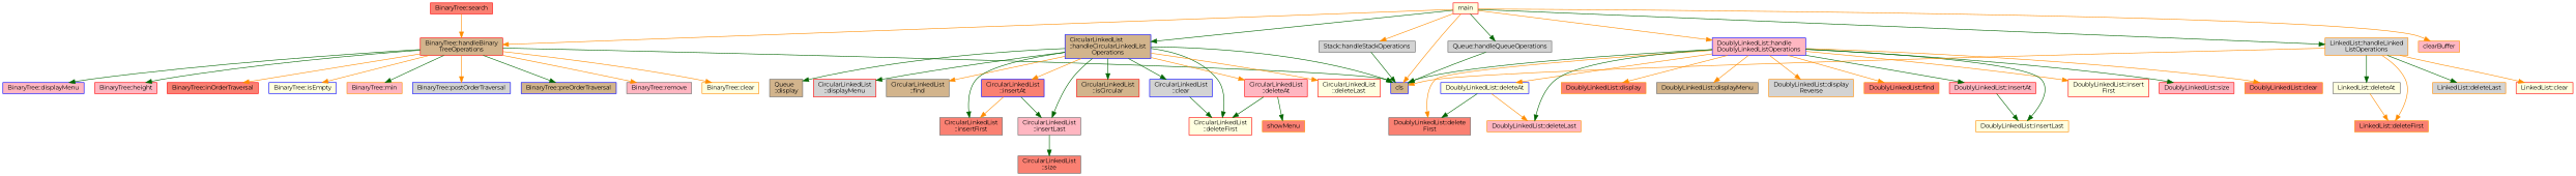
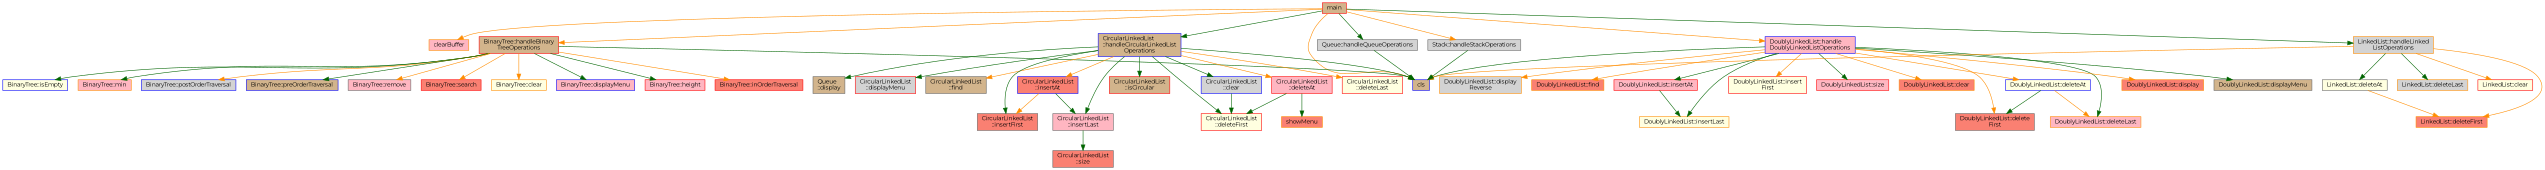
  digraph {
    fontname=Montserrat
    rankdir=TB
    node [color=red fillcolor=lightpink fontname=Montserrat fontsize=10 shape=box style=filled]
    edge [color=darkgreen fontname=Montserrat fontsize=10 labelfontname=Helvetica labelfontsize=10 style=solid]
-   n1 [fillcolor=lightyellow fontcolor=black height=0.2 label=main width=0.4]
+   n1 [fillcolor=tan fontcolor=black height=0.2 label=main width=0.4]
    n2 [color=darkorange height=0.2 label=clearBuffer width=0.4]
    n3 [color=blue fillcolor=tan height=0.2 label=cls width=0.4]
    n4 [fillcolor=tan height=0.2 label="BinaryTree::handleBinary\lTreeOperations" width=0.4]
    n5 [color=blue fillcolor=tan height=0.2 label="CircularLinkedList\l::handleCircularLinkedList\lOperations" width=0.4]
    n6 [color=blue height=0.2 label="DoublyLinkedList::handle\lDoublyLinkedListOperations" width=0.4]
    n7 [color=darkorange fillcolor=lightgrey height=0.2 label="LinkedList::handleLinked\lListOperations" width=0.4]
    n8 [color=gray40 fillcolor=lightgrey height=0.2 label="Queue::handleQueueOperations" width=0.4]
    n9 [color=gray40 fillcolor=lightgrey height=0.2 label="Stack::handleStackOperations" width=0.4]
    n10 [color=darkorange fillcolor=lightyellow height=0.2 label="BinaryTree::clear" width=0.4]
    n11 [color=blue height=0.2 label="BinaryTree::displayMenu" width=0.4]
    n12 [height=0.2 label="BinaryTree::height" width=0.4]
    n13 [fillcolor=salmon height=0.2 label="BinaryTree::inOrderTraversal" width=0.4]
    n14 [color=blue fillcolor=lightyellow height=0.2 label="BinaryTree::isEmpty" width=0.4]
    n15 [color=darkorange height=0.2 label="BinaryTree::min" width=0.4]
    n16 [color=blue fillcolor=lightgrey height=0.2 label="BinaryTree::postOrderTraversal" width=0.4]
    n17 [color=blue fillcolor=tan height=0.2 label="BinaryTree::preOrderTraversal" width=0.4]
    n18 [color=gray40 height=0.2 label="BinaryTree::remove" width=0.4]
    n19 [fillcolor=salmon height=0.2 label="BinaryTree::search" width=0.4]
    n20 [color=blue fillcolor=lightgrey height=0.2 label="CircularLinkedList\l::clear" width=0.4]
    n21 [fillcolor=lightyellow height=0.2 label="CircularLinkedList\l::deleteFirst" width=0.4]
    n22 [height=0.2 label="CircularLinkedList\l::deleteAt" width=0.4]
    n23 [fillcolor=lightyellow height=0.2 label="CircularLinkedList\l::deleteLast" width=0.4]
    n24 [color=gray40 fillcolor=tan height=0.2 label="Queue\l::display" width=0.4]
    n25 [fillcolor=lightgrey height=0.2 label="CircularLinkedList\l::displayMenu" width=0.4]
    n26 [color=gray40 fillcolor=tan height=0.2 label="CircularLinkedList\l::find" width=0.4]
    n27 [color=blue fillcolor=salmon height=0.2 label="CircularLinkedList\l::insertAt" width=0.4]
    n28 [color=gray40 fillcolor=salmon height=0.2 label="CircularLinkedList\l::insertFirst" width=0.4]
    n29 [color=gray40 height=0.2 label="CircularLinkedList\l::insertLast" width=0.4]
    n30 [fillcolor=tan height=0.2 label="CircularLinkedList\l::isCircular" width=0.4]
    n31 [color=darkorange fillcolor=salmon height=0.2 label="DoublyLinkedList::clear" width=0.4]
    n32 [color=blue fillcolor=lightyellow height=0.2 label="DoublyLinkedList::deleteAt" width=0.4]
    n33 [color=gray40 fillcolor=salmon height=0.2 label="DoublyLinkedList::delete\lFirst" width=0.4]
    n34 [color=darkorange height=0.2 label="DoublyLinkedList::deleteLast" width=0.4]
    n35 [color=darkorange fillcolor=salmon height=0.2 label="DoublyLinkedList::display" width=0.4]
    n36 [color=gray40 fillcolor=tan height=0.2 label="DoublyLinkedList::displayMenu" width=0.4]
    n37 [color=darkorange fillcolor=lightgrey height=0.2 label="DoublyLinkedList::display\lReverse" width=0.4]
    n38 [color=darkorange fillcolor=salmon height=0.2 label="DoublyLinkedList::find" width=0.4]
    n39 [height=0.2 label="DoublyLinkedList::insertAt" width=0.4]
    n40 [fillcolor=lightyellow height=0.2 label="DoublyLinkedList::insert\lFirst" width=0.4]
    n41 [color=darkorange fillcolor=lightyellow height=0.2 label="DoublyLinkedList::insertLast" width=0.4]
    n42 [height=0.2 label="DoublyLinkedList::size" width=0.4]
    n43 [fillcolor=lightyellow height=0.2 label="LinkedList::clear" width=0.4]
    n44 [color=gray40 fillcolor=lightyellow height=0.2 label="LinkedList::deleteAt" width=0.4]
    n45 [color=darkorange fillcolor=salmon height=0.2 label="LinkedList::deleteFirst" width=0.4]
    n46 [color=darkorange fillcolor=lightgrey height=0.2 label="LinkedList::deleteLast" width=0.4]
    n47 [color=darkorange fillcolor=salmon height=0.2 label=showMenu width=0.4]
    n48 [color=gray40 fillcolor=salmon height=0.2 label="CircularLinkedList\l::size" width=0.4]
    n1 -> n2 [color=darkorange]
    n1 -> n3 [color=darkorange]
    n1 -> n4 [color=darkorange]
    n1 -> n5
    n1 -> n6 [color=darkorange]
    n1 -> n7
    n1 -> n8
    n1 -> n9 [color=darkorange]
    n4 -> n3
    n4 -> n10 [color=darkorange]
    n4 -> n11
    n4 -> n12
    n4 -> n13 [color=darkorange]
-   n4 -> n14 [color=darkorange]
+   n4 -> n14
    n4 -> n15
    n4 -> n16 [color=darkorange]
    n4 -> n17
    n4 -> n18 [color=darkorange]
-   n19 -> n4 [color=darkorange]
+   n4 -> n19 [color=darkorange]
    n5 -> n3
    n5 -> n20
    n5 -> n21
    n5 -> n22 [color=darkorange]
    n5 -> n23 [color=darkorange]
    n5 -> n24
    n5 -> n25
    n5 -> n26 [color=darkorange]
    n5 -> n27 [color=darkorange]
    n5 -> n28
    n5 -> n29
    n5 -> n30
    n6 -> n3
    n6 -> n31 [color=darkorange]
    n6 -> n32 [color=darkorange]
    n6 -> n33 [color=darkorange]
    n6 -> n34
    n6 -> n35 [color=darkorange]
-   n6 -> n36 [color=darkorange]
+   n6 -> n36
    n6 -> n37 [color=darkorange]
    n6 -> n38 [color=darkorange]
    n6 -> n39
    n6 -> n40 [color=darkorange]
    n6 -> n41
    n6 -> n42
    n7 -> n3 [color=darkorange]
    n7 -> n43 [color=darkorange]
    n7 -> n44
    n7 -> n45 [color=darkorange]
    n7 -> n46
    n8 -> n3
    n9 -> n3
    n20 -> n21
    n22 -> n21
    n22 -> n47
    n27 -> n28 [color=darkorange]
    n27 -> n29
    n29 -> n48
    n32 -> n33
    n32 -> n34 [color=darkorange]
    n39 -> n41
    n44 -> n45 [color=darkorange]
  }
